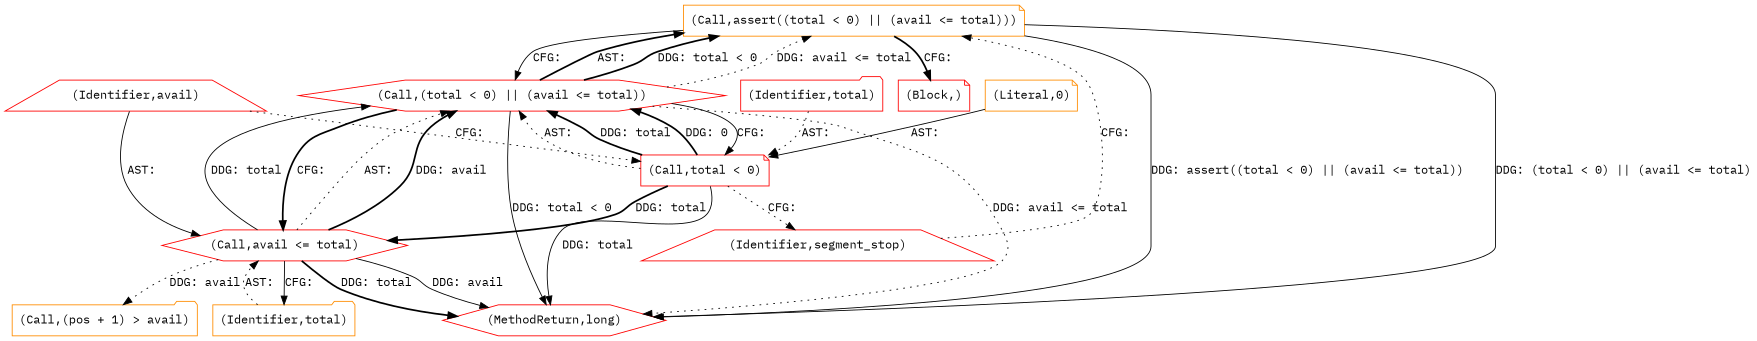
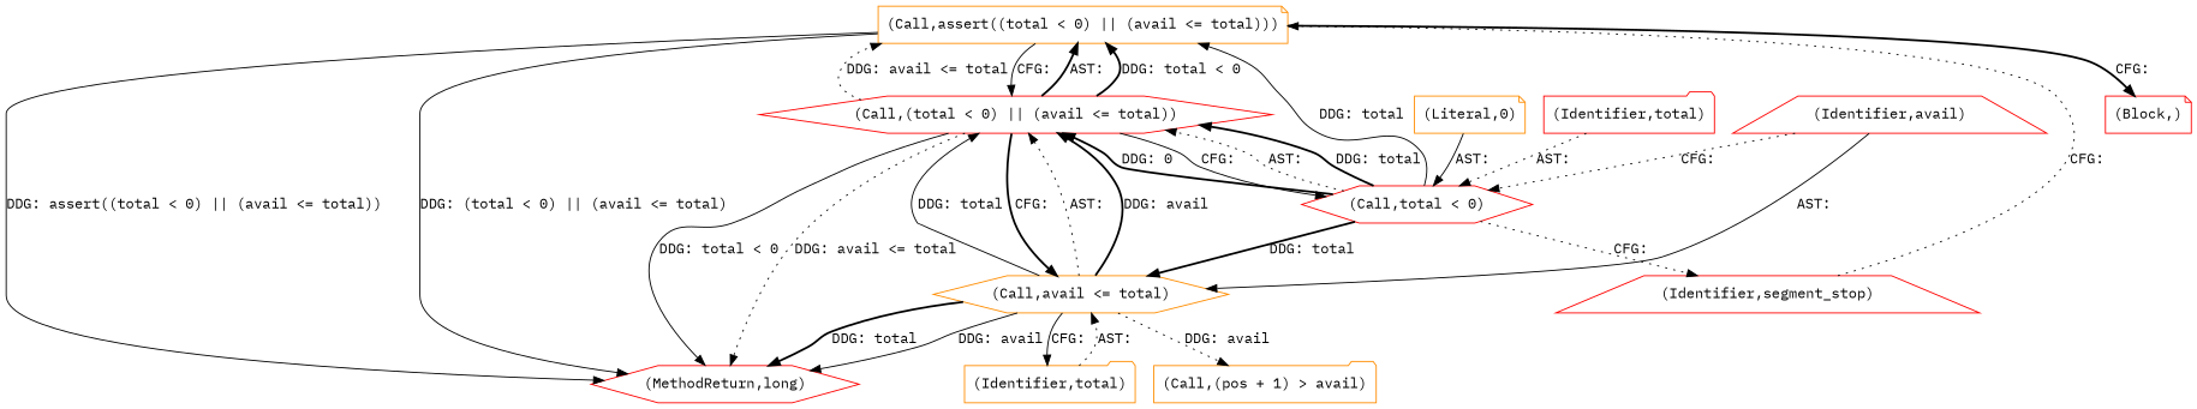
  digraph {
    fontname="IBM Plex Mono"
    node [color=red fontname="IBM Plex Mono" shape=hexagon]
    edge [fontname="IBM Plex Mono" style=solid]
    n1 [color=darkorange label="(Call,assert((total < 0) || (avail <= total)))" shape=note]
    n2 [label="(Call,(total < 0) || (avail <= total))"]
    n3 [label="(MethodReturn,long)"]
    n4 [label="(Block,)" shape=note]
-   n5 [label="(Call,total < 0)" shape=note]
-   n6 [label="(Call,avail <= total)"]
+   n5 [label="(Call,total < 0)"]
+   n6 [color=darkorange label="(Call,avail <= total)"]
    n7 [label="(Identifier,segment_stop)" shape=trapezium]
    n8 [color=darkorange label="(Call,(pos + 1) > avail)" shape=folder]
    n9 [color=darkorange label="(Identifier,total)" shape=folder]
    n10 [color=darkorange label="(Literal,0)" shape=note]
    n11 [label="(Identifier,avail)" shape=trapezium]
    n12 [label="(Identifier,total)" shape=folder]
    n1 -> n2 [label="CFG: "]
    n1 -> n3 [label="DDG: assert((total < 0) || (avail <= total))"]
    n1 -> n3 [label="DDG: (total < 0) || (avail <= total)"]
    n1 -> n4 [label="CFG: " style=bold]
    n2 -> n1 [label="AST: " style=bold]
    n2 -> n1 [label="DDG: total < 0" style=bold]
    n2 -> n1 [label="DDG: avail <= total" style=dotted]
    n2 -> n3 [label="DDG: avail <= total" style=dotted]
    n2 -> n3 [label="DDG: total < 0"]
    n2 -> n5 [label="CFG: "]
    n2 -> n6 [label="CFG: " style=bold]
    n5 -> n2 [label="AST: " style=dotted]
    n5 -> n2 [label="DDG: total" style=bold]
    n5 -> n2 [label="DDG: 0" style=bold]
-   n5 -> n3 [label="DDG: total"]
+   n5 -> n1 [label="DDG: total"]
    n5 -> n6 [label="DDG: total" style=bold]
    n5 -> n7 [label="CFG: " style=dotted]
    n6 -> n2 [label="AST: " style=dotted]
    n6 -> n2 [label="DDG: avail" style=bold]
    n6 -> n2 [label="DDG: total"]
    n6 -> n3 [label="DDG: total" style=bold]
    n6 -> n3 [label="DDG: avail"]
    n6 -> n8 [label="DDG: avail" style=dotted]
    n6 -> n9 [label="CFG: "]
    n7 -> n1 [label="CFG: " style=dotted]
    n9 -> n6 [label="AST: " style=dotted]
    n10 -> n5 [label="AST: "]
    n11 -> n5 [label="CFG: " style=dotted]
    n11 -> n6 [label="AST: "]
    n12 -> n5 [label="AST: " style=dotted]
  }
